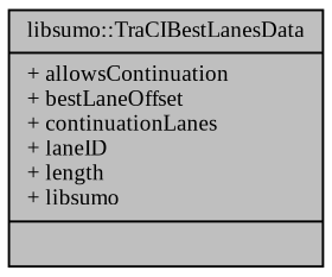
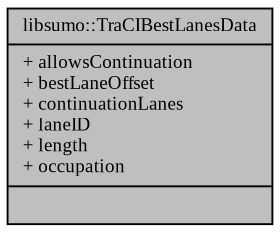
  digraph {
    fontname="Liberation Serif"
-   n1 [color=black fillcolor=grey75 fontcolor=black fontname="Liberation Serif" fontsize=10 height=0.2 label="{libsumo::TraCIBestLanesData\n|+ allowsContinuation\l+ bestLaneOffset\l+ continuationLanes\l+ laneID\l+ length\l+ libsumo\l|}" shape=record style=filled width=0.4]
+   n1 [color=black fillcolor=grey75 fontcolor=black fontname="Liberation Serif" fontsize=10 height=0.2 label="{libsumo::TraCIBestLanesData\n|+ allowsContinuation\l+ bestLaneOffset\l+ continuationLanes\l+ laneID\l+ length\l+ occupation\l|}" shape=record style=filled width=0.4]
  }
